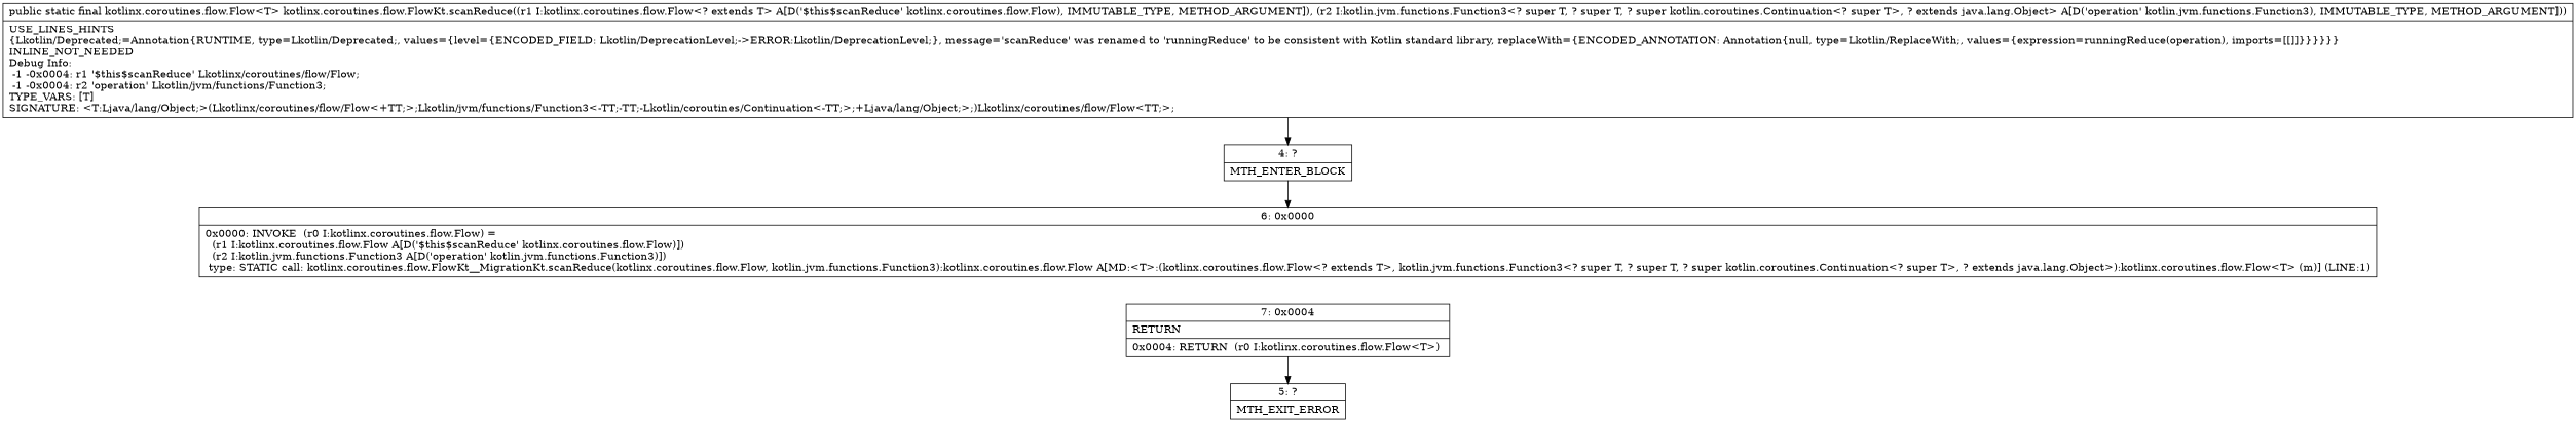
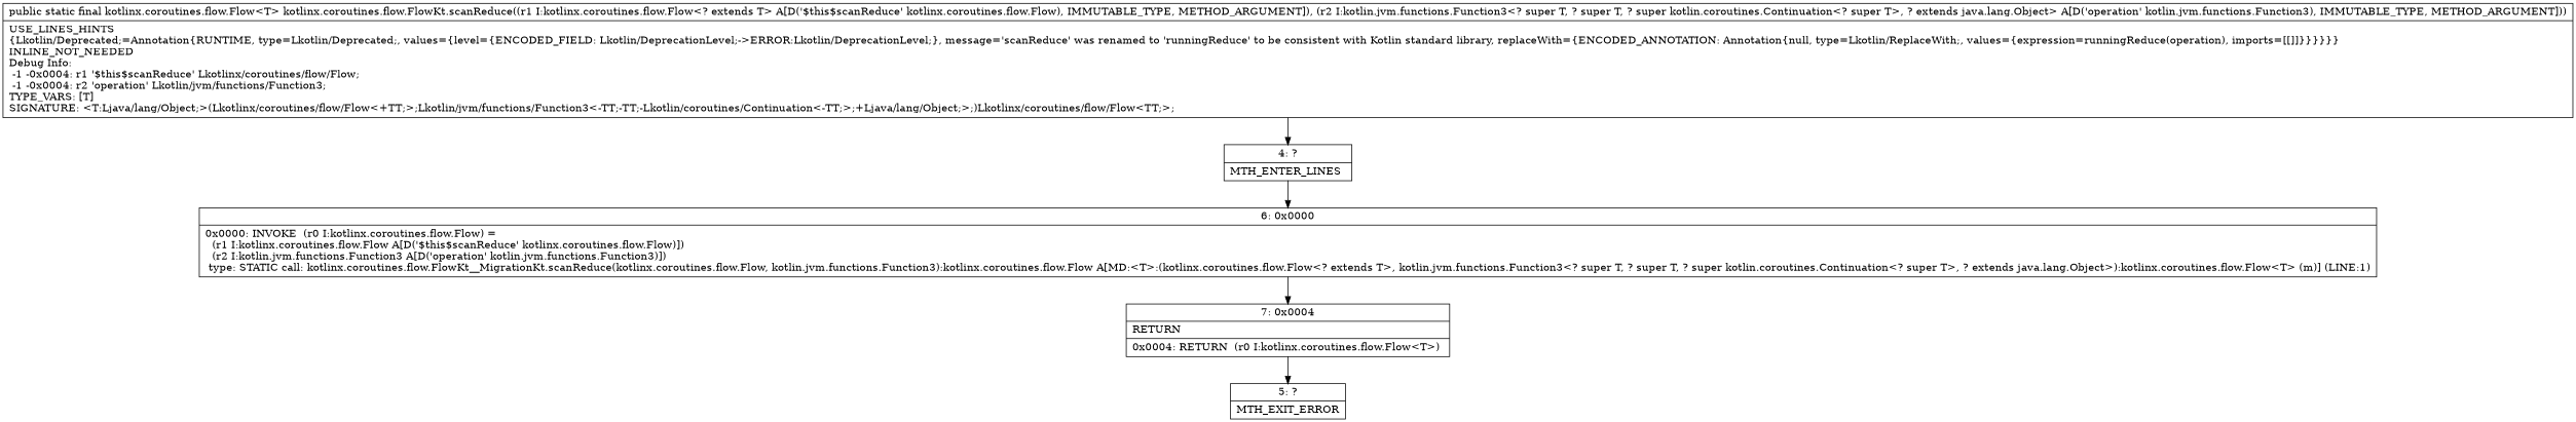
  digraph {
    node [shape=record]
-   n1 [label="{4\:\ ?|MTH_ENTER_BLOCK\l}"]
+   n1 [label="{4\:\ ?|MTH_ENTER_LINES\l}"]
    n2 [label="{6\:\ 0x0000|0x0000: INVOKE  (r0 I:kotlinx.coroutines.flow.Flow) = \l  (r1 I:kotlinx.coroutines.flow.Flow A[D('$this$scanReduce' kotlinx.coroutines.flow.Flow)])\l  (r2 I:kotlin.jvm.functions.Function3 A[D('operation' kotlin.jvm.functions.Function3)])\l type: STATIC call: kotlinx.coroutines.flow.FlowKt__MigrationKt.scanReduce(kotlinx.coroutines.flow.Flow, kotlin.jvm.functions.Function3):kotlinx.coroutines.flow.Flow A[MD:\<T\>:(kotlinx.coroutines.flow.Flow\<? extends T\>, kotlin.jvm.functions.Function3\<? super T, ? super T, ? super kotlin.coroutines.Continuation\<? super T\>, ? extends java.lang.Object\>):kotlinx.coroutines.flow.Flow\<T\> (m)] (LINE:1)\l}"]
    n3 [label="{7\:\ 0x0004|RETURN\l|0x0004: RETURN  (r0 I:kotlinx.coroutines.flow.Flow\<T\>) \l}"]
    n4 [label="{5\:\ ?|MTH_EXIT_ERROR\l}"]
    n5 [label="{public static final kotlinx.coroutines.flow.Flow\<T\> kotlinx.coroutines.flow.FlowKt.scanReduce((r1 I:kotlinx.coroutines.flow.Flow\<? extends T\> A[D('$this$scanReduce' kotlinx.coroutines.flow.Flow), IMMUTABLE_TYPE, METHOD_ARGUMENT]), (r2 I:kotlin.jvm.functions.Function3\<? super T, ? super T, ? super kotlin.coroutines.Continuation\<? super T\>, ? extends java.lang.Object\> A[D('operation' kotlin.jvm.functions.Function3), IMMUTABLE_TYPE, METHOD_ARGUMENT]))  | USE_LINES_HINTS\l\{Lkotlin\/Deprecated;=Annotation\{RUNTIME, type=Lkotlin\/Deprecated;, values=\{level=\{ENCODED_FIELD: Lkotlin\/DeprecationLevel;\-\>ERROR:Lkotlin\/DeprecationLevel;\}, message='scanReduce' was renamed to 'runningReduce' to be consistent with Kotlin standard library, replaceWith=\{ENCODED_ANNOTATION: Annotation\{null, type=Lkotlin\/ReplaceWith;, values=\{expression=runningReduce(operation), imports=[[]]\}\}\}\}\}\}\lINLINE_NOT_NEEDED\lDebug Info:\l  \-1 \-0x0004: r1 '$this$scanReduce' Lkotlinx\/coroutines\/flow\/Flow;\l  \-1 \-0x0004: r2 'operation' Lkotlin\/jvm\/functions\/Function3;\lTYPE_VARS: [T]\lSIGNATURE: \<T:Ljava\/lang\/Object;\>(Lkotlinx\/coroutines\/flow\/Flow\<+TT;\>;Lkotlin\/jvm\/functions\/Function3\<\-TT;\-TT;\-Lkotlin\/coroutines\/Continuation\<\-TT;\>;+Ljava\/lang\/Object;\>;)Lkotlinx\/coroutines\/flow\/Flow\<TT;\>;\l}"]
    n1 -> n2
+   n2 -> n3
    n3 -> n4
    n5 -> n1
  }
